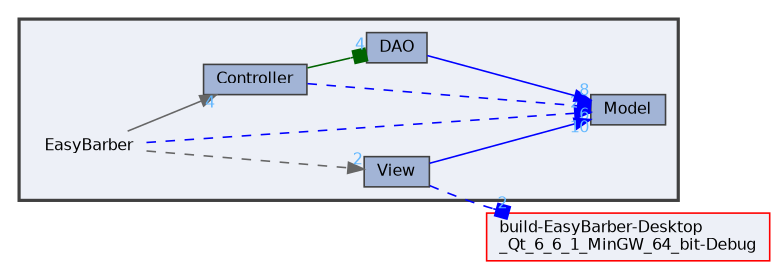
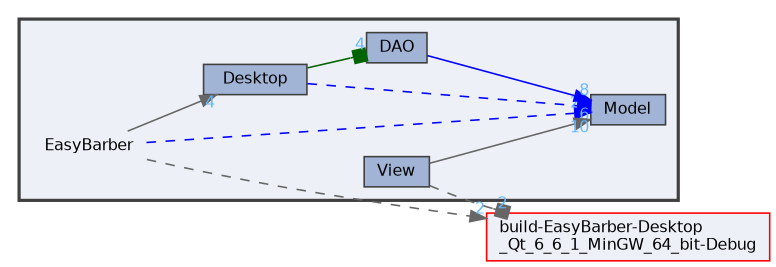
  digraph {
    compound=true
    rankdir=LR
    node [fontname=Helvetica fontsize=10 shape=box color=grey25 fillcolor="#a2b4d6" style=filled]
    edge [arrowhead=normal color=blue fontcolor=steelblue1 fontname=Helvetica fontsize=10 headlabel=4 labeldistance=1.5 labelfontname=Helvetica labelfontsize=10 style=solid]
    n1 [height=0.2 label=EasyBarber shape=plaintext width=0.4 color="" fillcolor="" style=""]
-   n2 [height=0.2 label=Controller width=0.4]
+   n2 [height=0.2 label=Desktop width=0.4]
    n3 [height=0.2 label=DAO width=0.4]
    n4 [height=0.2 label=Model width=0.4]
    n5 [height=0.2 label=View width=0.4]
    n6 [color=red fillcolor="#edf0f7" height=0.2 label="build-EasyBarber-Desktop\l_Qt_6_6_1_MinGW_64_bit-Debug" width=0.4]
    subgraph cluster_1 {
      bgcolor="#edf0f7"
      fontname=Helvetica
      fontsize=10
      pencolor=grey25
      style="filled,bold"
      n1
      n2
      n3
      n4
      n5
    }
    n1 -> n2 [color=gray40]
    n1 -> n4 [headlabel=25 style=dashed]
-   n1 -> n5 [color=gray40 headlabel=2 style=dashed]
+   n1 -> n6 [color=gray40 headlabel=2 style=dashed]
    n2 -> n3 [arrowhead=box color=darkgreen]
    n2 -> n4 [arrowhead=box headlabel=6 style=dashed]
    n3 -> n4 [headlabel=8]
-   n5 -> n4 [headlabel=10]
-   n5 -> n6 [arrowhead=box headlabel=2 style=dashed]
+   n5 -> n4 [color=gray40 headlabel=10]
+   n5 -> n6 [arrowhead=box color=gray40 headlabel=2 style=dashed]
  }
